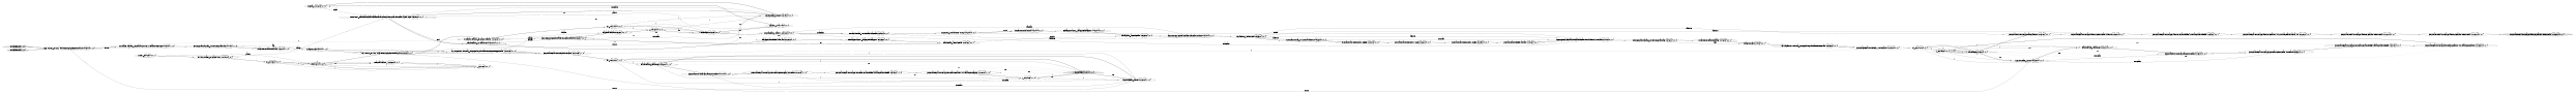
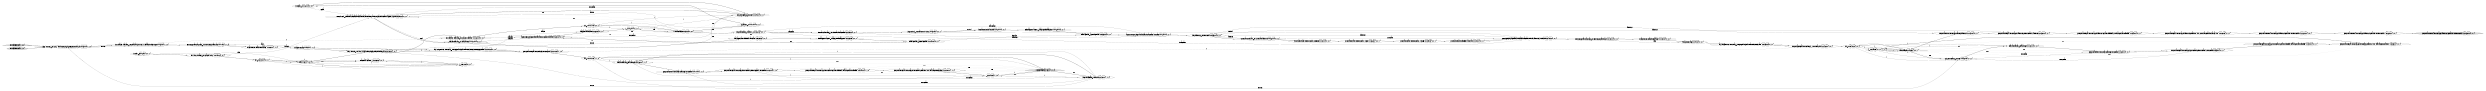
  digraph {
    rankdir=LR
    node [fillcolor=white shape=ellipse style=filled]
    edge [style=bold]
    n1 [label="int replicas = 1@@@18@@@['0', '0', '1']"]
    n2 [label="ZNRecord record = DefaultIdealStateCalculator.calculateIdealState(instances,partitions,replicas,resourceName,\"MASTER\",\"SLAVE\")@@@20@@@['0', '0', '1']"]
    n3 [label="String resourceName = resources(i(@@@19@@@['0', '0', '1']"]
    n4 [label="IdealState idealState = new IdealState(record)@@@21@@@['0', '0', '1']"]
    n5 [label="accessor.setProperty(keyBuilder.idealStates(resourceName),idealState)@@@25@@@['0', '0', '1']"]
    n6 [label="AssertJUnit.assertEquals(resources.length + 1,resourceMap.size())@@@46@@@['0', '0', '1']"]
    n7 [label="int i = 0@@@47@@@['0', '0', '1']"]
    n8 [label="i++@@@49@@@['0', '0', '1']"]
    n9 [label="i < resources.length@@@48@@@['0', '0', '1']" shape=diamond]
    n10 [label="String resourceName = resources(i(@@@50@@@['0', '0', '1']"]
    n11 [label="IdealState idealState = idealStates.get(i)@@@51@@@['0', '0', '1']"]
    n12 [label="AssertJUnit.assertEquals(resourceMap.get(oldResource).getPartitions().size(),currentState.getPartitionStateMap().size())@@@60@@@['0', '0', '1']"]
    n13 [label="AssertJUnit.assertNotNull(resourceMap.get(oldResource).getPartition(\"testResourceOld_0\"))@@@61@@@['0', '0', '1']"]
    n14 [label="AssertJUnit.assertNotNull(resourceMap.get(oldResource).getPartition(\"testResourceOld_1\"))@@@62@@@['0', '0', '1']"]
    n15 [label="Map<String,Resource> resourceMap = event.getAttribute(AttributeName.RESOURCES.name())@@@45@@@['0', '0', '1']"]
    n16 [label="Builder keyBuilder = accessor.keyBuilder()@@@33@@@['0', '0', '1']"]
    n17 [label="accessor.setProperty(keyBuilder.liveInstance(instanceName),liveInstance)@@@34@@@['0', '0', '1']"]
    n18 [label="String oldResource = \"testResourceOld\"@@@35@@@['0', '0', '1']"]
    n19 [label="AssertJUnit.assertEquals(resourceMap.get(resourceName).getResourceName(),resourceName)@@@53@@@['0', '0', '1']"]
    n20 [label="AssertJUnit.assertEquals(resourceMap.get(resourceName).getStateModelDefRef(),idealState.getStateModelDefRef())@@@54@@@['0', '0', '1']"]
    n21 [label="AssertJUnit.assertEquals(resourceMap.get(resourceName).getPartitions().size(),idealState.getNumPartitions())@@@55@@@['0', '0', '1']"]
    n22 [label="int nodes = 5@@@3@@@['0', '0', '1']"]
    n23 [label="i < nodes@@@6@@@['0', '0', '1']" shape=diamond]
    n24 [label="List<String> instances = new ArrayList<String>()@@@4@@@['0', '0', '1']"]
    n25 [label="currentState.setState(\"testResourceOld_1\",\"SLAVE\")@@@38@@@['0', '0', '1']"]
    n26 [label="currentState.setState(\"testResourceOld_2\",\"MASTER\")@@@39@@@['0', '0', '1']"]
    n27 [label="currentState.setStateModelDefRef(\"MasterSlave\")@@@40@@@['0', '0', '1']"]
    n28 [label="AssertJUnit.assertEquals(resourceMap.get(oldResource).getStateModelDefRef(),currentState.getStateModelDefRef())@@@59@@@['0', '0', '1']"]
    n29 [label="String sessionId = UUID.randomUUID().toString()@@@30@@@['0', '0', '1']"]
    n30 [label="accessor.setProperty(keyBuilder.currentState(instanceName,sessionId,oldResource),currentState)@@@41@@@['0', '0', '1']"]
    n31 [label="liveInstance.setSessionId(sessionId)@@@31@@@['0', '0', '1']"]
    n32 [label="ResourceComputationStage stage = new ResourceComputationStage()@@@42@@@['0', '0', '1']"]
    n33 [label="HelixDataAccessor accessor = manager.getHelixDataAccessor()@@@32@@@['0', '0', '1']"]
    n34 [label="runStage(event,new ReadClusterDataStage())@@@43@@@['0', '0', '1']"]
    n35 [label="runStage(event,stage)@@@44@@@['0', '0', '1']"]
    n36 [label="AssertJUnit.assertEquals(resources.length,resourceMap.size())@@@11@@@['1', '1', '0']"]
    n37 [label="int i = 0@@@12@@@['1', '1', '0']"]
    n38 [label="IdealState idealState = idealStates.get(i)@@@16@@@['1', '1', '0']"]
    n39 [label="i++@@@14@@@['1', '1', '0']"]
    n40 [fillcolor=lightgray label="i < resources.length@@@13@@@['1', '1', '0']" shape=diamond]
    n41 [label="String resourceName = resources(i(@@@15@@@['1', '1', '0']"]
    n42 [label="AssertJUnit.assertTrue(resourceMap.containsKey(oldResource))@@@57@@@['0', '0', '1']"]
    n43 [label="AssertJUnit.assertEquals(resourceMap.get(oldResource).getResourceName(),oldResource)@@@58@@@['0', '0', '1']"]
    n44 [label="AssertJUnit.assertTrue(resourceMap.containsKey(resourceName))@@@17@@@['1', '1', '0']"]
    n45 [label="AssertJUnit.assertEquals(resourceMap.get(resourceName).getResourceName(),resourceName)@@@18@@@['1', '1', '0']"]
    n46 [label="AssertJUnit.assertEquals(resourceMap.get(resourceName).getStateModelDefRef(),idealState.getStateModelDefRef())@@@19@@@['1', '1', '0']"]
    n47 [label="AssertJUnit.assertEquals(resourceMap.get(resourceName).getPartitions().size(),idealState.getNumPartitions())@@@20@@@['1', '1', '0']"]
    n48 [label="AssertJUnit.assertTrue(resourceMap.containsKey(resourceName))@@@52@@@['0', '0', '1']"]
    n49 [label="idealStates.add(idealState)@@@26@@@['0', '0', '1']"]
    n50 [label="i++@@@16@@@['0', '0', '1']"]
    n51 [label="Map<String,Resource> resourceMap = event.getAttribute(AttributeName.RESOURCES_TO_REBALANCE.name())@@@10@@@['0', '1', '0']"]
    n52 [label="i < resources.length@@@15@@@['0', '0', '1']" shape=diamond]
    n53 [label="int partitions = 10@@@17@@@['0', '0', '1']"]
    n54 [label="idealState.setStateModelDefRef(\"MasterSlave\")@@@22@@@['0', '0', '1']"]
    n55 [label="HelixDataAccessor accessor = manager.getHelixDataAccessor()@@@23@@@['0', '0', '1']"]
    n56 [label="Builder keyBuilder = accessor.keyBuilder()@@@24@@@['0', '0', '1']"]
    n57 [label="String instanceName = \"localhost_\" + 3@@@28@@@['0', '0', '1']"]
    n58 [label="LiveInstance liveInstance = new LiveInstance(instanceName)@@@29@@@['0', '0', '1']"]
    n59 [label="CurrentState currentState = new CurrentState(oldResource)@@@36@@@['0', '0', '1']"]
    n60 [label="currentState.setState(\"testResourceOld_0\",\"OFFLINE\")@@@37@@@['0', '0', '1']"]
    n61 [label="runStage(event,stage)@@@9@@@['1', '1', '0']"]
    n62 [label="String(( resources = new String((((edu.fdu.CPPDG.tinypdg.pe.ExpressionInfo@67f7b7@@@10@@@['1', '0', '1']"]
    n63 [label="List<IdealState> idealStates = new ArrayList<IdealState>()@@@13@@@['0', '0', '1']"]
    n64 [fillcolor=lightgray label="AssertJUnit.assertNotNull(resourceMap.get(oldResource).getPartition(\"testResourceOld_2\"))@@@63@@@['0', '0', '1']"]
    n65 [label="int i = 0@@@5@@@['0', '0', '1']"]
    n66 [label="i++@@@7@@@['0', '0', '1']"]
    n67 [label="instances.add(\"localhost_\" + i)@@@8@@@['0', '0', '1']"]
    n68 [label="int i = 0@@@14@@@['0', '0', '1']"]
    n69 [fillcolor=lightgray label="testMultipleResources['1', '0', '0']" shape=diamond]
    n70 [label="String(( resources = new String((((edu.fdu.CPPDG.tinypdg.pe.ExpressionInfo@67f707@@@3@@@['1', '1', '0']"]
    n71 [label="List<IdealState> idealStates = setupIdealState(5,resources,10,1,RebalanceMode.SEMI_AUTO)@@@6@@@['1', '1', '0']"]
    n72 [fillcolor=lightgray label="testMultipleResources['0', '1', '0']"]
    n73 [label="ResourceComputationStage stage = new ResourceComputationStage()@@@7@@@['1', '1', '0']"]
    n74 [label="runStage(event,new ReadClusterDataStage())@@@8@@@['1', '1', '0']"]
    n1 -> n2 [label=replicas style=solid]
    n1 -> n3
    n2 -> n4 [label=record style=solid]
    n2 -> n4
    n3 -> n2 [label=resourceName style=solid]
    n3 -> n2
    n3 -> n5 [label=resourceName style=solid]
    n4 -> n5 [label=idealState style=solid]
    n4 -> n49 [label=idealState style=solid]
    n4 -> n54
    n5 -> n49
    n6 -> n7
    n7 -> n8 [label=i style=solid]
    n7 -> n9
    n7 -> n9 [label=i style=solid]
    n7 -> n10 [label=i style=solid]
    n7 -> n11 [label=i style=solid]
    n8 -> n9 [label=i style=solid]
    n8 -> n9
    n8 -> n10 [label=i style=solid]
    n8 -> n11 [label=i style=solid]
    n9 -> n8 [label=true]
    n9 -> n10
    n9 -> n10 [label=true style=dotted]
    n9 -> n11 [label=true style=dotted]
    n9 -> n19 [label=true style=dotted]
    n9 -> n20 [label=true style=dotted]
    n9 -> n21 [label=true style=dotted]
    n9 -> n42
    n9 -> n48 [label=true style=dotted]
    n10 -> n11
    n10 -> n19 [label=resourceName style=solid]
    n10 -> n48 [label=resourceName style=solid]
    n11 -> n48
    n12 -> n13
    n13 -> n14
    n14 -> n64
    n15 -> n6
    n16 -> n17
    n17 -> n18
    n18 -> n30 [label=oldResource style=solid]
    n18 -> n42 [label=oldResource style=solid]
    n18 -> n43 [label=oldResource style=solid]
    n18 -> n59
    n18 -> n59 [label=oldResource style=solid]
    n19 -> n20
    n20 -> n21
    n21 -> n8
-   n22 -> n23 [label=partitions style=solid]
+   n22 -> n23 [label=nodes style=solid]
    n22 -> n24
    n23 -> n62
    n23 -> n67
    n23 -> n67 [label=true style=dotted]
    n24 -> n2 [label=instances style=solid]
    n24 -> n65
    n25 -> n26
    n26 -> n27
    n27 -> n30
    n28 -> n12
    n29 -> n30 [label=sessionId style=solid]
    n29 -> n31 [label=sessionId style=solid]
    n29 -> n31
    n30 -> n32
    n31 -> n33
    n32 -> n34
    n32 -> n35 [label=stage style=solid]
    n33 -> n16
    n34 -> n35
    n35 -> n15
    n36 -> n6 [label=0 style=dashed]
    n36 -> n37
    n37 -> n38 [label=i style=solid]
    n37 -> n39 [label=i style=solid]
    n37 -> n40
    n37 -> n40 [label=i style=solid]
    n37 -> n41 [label=i style=solid]
    n38 -> n44
    n39 -> n38 [label=i style=solid]
    n39 -> n40 [label=i style=solid]
    n39 -> n40
    n39 -> n41 [label=i style=solid]
    n40 -> n38 [label=true style=dotted]
    n40 -> n39 [label=true style=dotted]
    n40 -> n41
    n40 -> n41 [label=true style=dotted]
    n40 -> n44 [label=true style=dotted]
    n40 -> n45 [label=true style=dotted]
    n40 -> n46 [label=true style=dotted]
    n40 -> n47 [label=true style=dotted]
    n41 -> n38
    n41 -> n44 [label=resourceName style=solid]
    n41 -> n45 [label=resourceName style=solid]
    n42 -> n43
    n43 -> n28
    n44 -> n45
    n45 -> n46
    n46 -> n47
    n47 -> n39
    n48 -> n19
    n49 -> n50
    n50 -> n3 [label=i style=solid]
    n50 -> n52
    n50 -> n52 [label=i style=solid]
    n51 -> n36
    n52 -> n1 [label=true style=dotted]
    n52 -> n2 [label=true style=dotted]
    n52 -> n3 [label=true style=dotted]
    n52 -> n4 [label=true style=dotted]
    n52 -> n5 [label=true style=dotted]
    n52 -> n49 [label=true style=dotted]
    n52 -> n50 [label=true style=dotted]
    n52 -> n53
    n52 -> n53 [label=true style=dotted]
    n52 -> n54 [label=true style=dotted]
    n52 -> n55 [label=true style=dotted]
    n52 -> n56 [label=true style=dotted]
    n52 -> n57
    n53 -> n1
    n53 -> n2 [label=partitions style=solid]
    n54 -> n55
    n55 -> n56
    n56 -> n5
    n56 -> n16 [label=keyBuilder style=solid]
    n57 -> n17 [label=instanceName style=solid]
    n57 -> n30 [label=instanceName style=solid]
    n57 -> n58
    n57 -> n58 [label=instanceName style=solid]
    n58 -> n17 [label=liveInstance style=solid]
    n58 -> n29
    n59 -> n30 [label=currentState style=solid]
    n59 -> n60
    n60 -> n25
    n61 -> n51
    n61 -> n62
    n62 -> n3 [label=resources style=solid]
    n62 -> n10 [label=resources style=solid]
    n62 -> n36
    n62 -> n51 [label=0 style=dashed]
    n62 -> n63
    n63 -> n5 [label=idealStates style=solid]
    n63 -> n68
    n65 -> n23 [label=i style=solid]
    n65 -> n23
    n65 -> n66 [label=i style=solid]
    n65 -> n67 [label=i style=solid]
    n66 -> n23 [label=i style=solid]
    n66 -> n23
    n66 -> n67 [label=i style=solid]
    n67 -> n66
    n68 -> n3 [label=i style=solid]
    n68 -> n50 [label=i style=solid]
    n68 -> n52 [label=i style=solid]
    n68 -> n52
    n69 -> n70
    n70 -> n41 [label=resources style=solid]
    n70 -> n71 [label=resources style=solid]
    n70 -> n71
    n71 -> n63 [label=0 style=dashed]
    n71 -> n73
    n72 -> n70
    n73 -> n61 [label=stage style=solid]
    n73 -> n74
    n74 -> n61
  }
